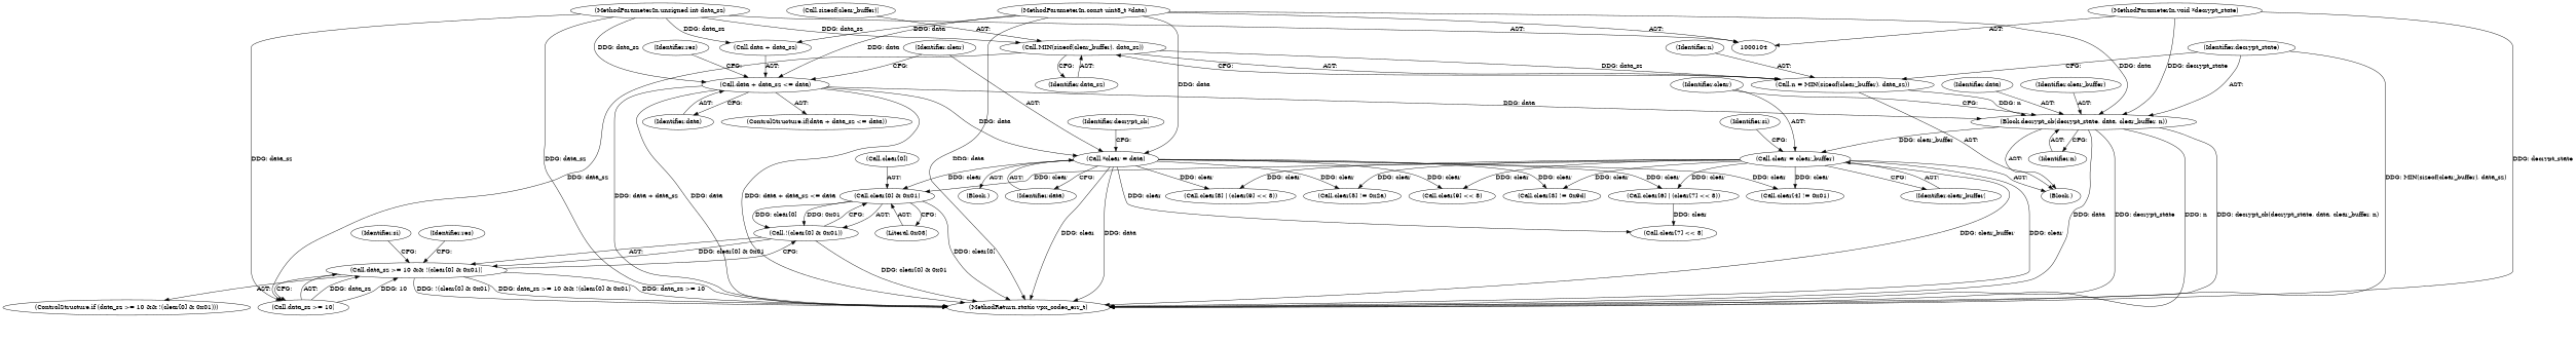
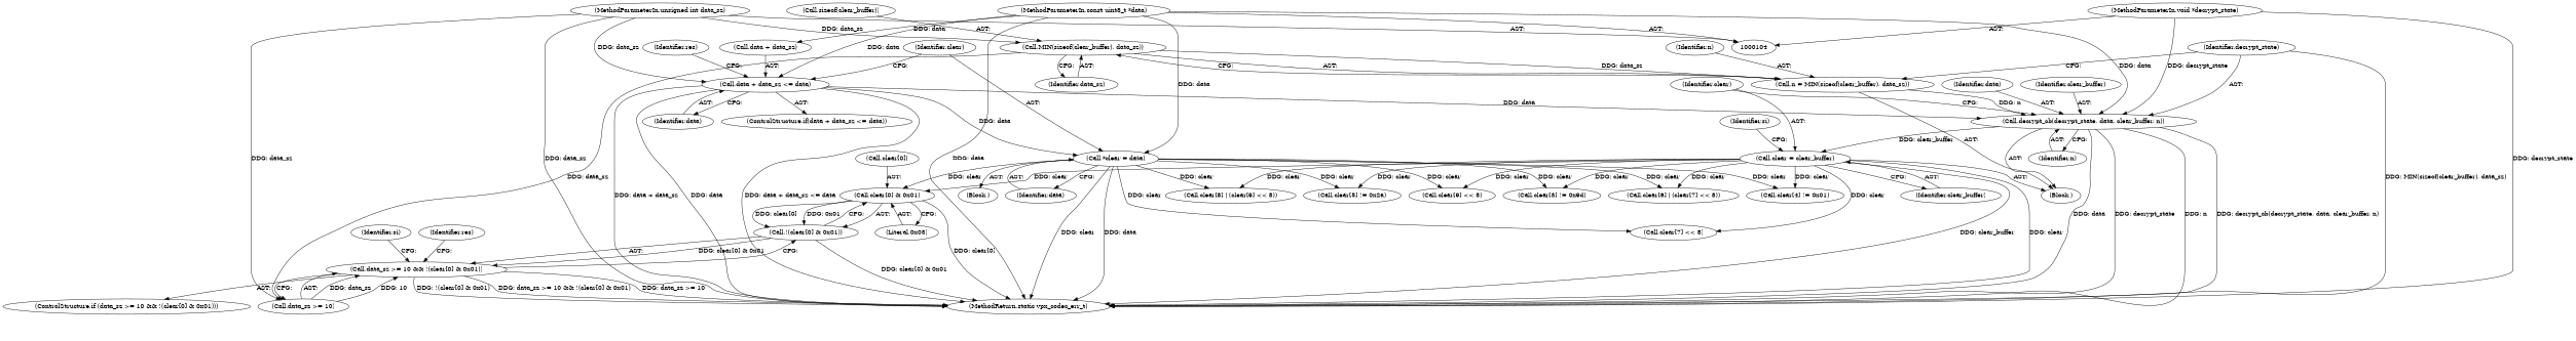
  digraph {
    n1 [label="(Call,clear[0] & 0x01)"]
    n2 [label="(Call,!(clear[0] & 0x01))"]
    n3 [label="(Literal,0x03)"]
    n4 [label="(MethodReturn,static vpx_codec_err_t)"]
    n5 [label="(Call,data_sz >= 10 && !(clear[0] & 0x01))"]
    n6 [label="(Call,*clear = data)"]
    n7 [label="(Call,clear[9] << 8)"]
    n8 [label="(Call,clear[8] | (clear[9] << 8))"]
    n9 [label="(Call,clear[7] << 8)"]
    n10 [label="(Call,clear[4] != 0x01)"]
    n11 [label="(Block,)"]
    n12 [label="(Call,clear[5] != 0x2a)"]
    n13 [label="(Call,clear[3] != 0x9d)"]
    n14 [label="(Identifier,data)"]
    n15 [label="(Call,clear[6] | (clear[7] << 8))"]
    n16 [label="(Call,data + data_sz <= data)"]
-   n17 [label="(Block,decrypt_cb(decrypt_state, data, clear_buffer, n))"]
+   n17 [label="(Call,decrypt_cb(decrypt_state, data, clear_buffer, n))"]
    n18 [label="(Identifier,data)"]
    n19 [label="(ControlStructure,if(data + data_sz <= data))"]
    n20 [label="(Call,clear = clear_buffer)"]
    n21 [label="(Block,)"]
    n22 [label="(Identifier,n)"]
    n23 [label="(MethodParameterIn,const uint8_t *data)"]
    n24 [label="(Call,data + data_sz)"]
    1000104
    n26 [label="(MethodParameterIn,unsigned int data_sz)"]
    n27 [label="(Call,MIN(sizeof(clear_buffer), data_sz))"]
    n28 [label="(Call,data_sz >= 10)"]
    n29 [label="(Call,n = MIN(sizeof(clear_buffer), data_sz))"]
    n30 [label="(Identifier,data_sz)"]
    n31 [label="(Identifier,clear_buffer)"]
    n32 [label="(MethodParameterIn,void *decrypt_state)"]
    n33 [label="(ControlStructure,if (data_sz >= 10 && !(clear[0] & 0x01)))"]
    n34 [label="(Identifier,clear)"]
    n35 [label="(Call,sizeof(clear_buffer))"]
    n36 [label="(Identifier,si)"]
    n37 [label="(Call,clear[0])"]
    n38 [label="(Identifier,decrypt_state)"]
    n39 [label="(Identifier,data)"]
    n40 [label="(Identifier,res)"]
    n41 [label="(Identifier,res)"]
-   n42 [label="(Identifier,decrypt_cb)"]
    n43 [label="(Identifier,si)"]
    n44 [label="(Identifier,n)"]
    n45 [label="(Identifier,clear)"]
    n46 [label="(Identifier,clear_buffer)"]
    n1 -> n2 [label="AST: "]
    n1 -> n2 [label="DDG: clear[0]"]
    n1 -> n2 [label="DDG: 0x01"]
    n1 -> n3 [label="CFG: "]
    n1 -> n4 [label="DDG: clear[0]"]
    n2 -> n1 [label="CFG: "]
    n2 -> n4 [label="DDG: clear[0] & 0x01"]
    n2 -> n5 [label="AST: "]
    n2 -> n5 [label="DDG: clear[0] & 0x01"]
    n3 -> n1 [label="AST: "]
    n5 -> n2 [label="CFG: "]
    n5 -> n4 [label="DDG: data_sz >= 10"]
    n5 -> n4 [label="DDG: !(clear[0] & 0x01)"]
    n5 -> n4 [label="DDG: data_sz >= 10 && !(clear[0] & 0x01)"]
    n5 -> n28 [label="CFG: "]
    n5 -> n33 [label="AST: "]
    n6 -> n1 [label="DDG: clear"]
    n6 -> n4 [label="DDG: clear"]
    n6 -> n4 [label="DDG: data"]
    n6 -> n7 [label="DDG: clear"]
    n6 -> n8 [label="DDG: clear"]
    n6 -> n9 [label="DDG: clear"]
    n6 -> n10 [label="DDG: clear"]
    n6 -> n11 [label="AST: "]
    n6 -> n12 [label="DDG: clear"]
    n6 -> n13 [label="DDG: clear"]
    n6 -> n14 [label="CFG: "]
    n6 -> n15 [label="DDG: clear"]
    n14 -> n6 [label="AST: "]
    n16 -> n4 [label="DDG: data + data_sz"]
    n16 -> n4 [label="DDG: data"]
    n16 -> n4 [label="DDG: data + data_sz <= data"]
    n16 -> n6 [label="DDG: data"]
    n16 -> n17 [label="DDG: data"]
    n16 -> n18 [label="CFG: "]
    n16 -> n19 [label="AST: "]
    n17 -> n4 [label="DDG: decrypt_cb(decrypt_state, data, clear_buffer, n)"]
    n17 -> n4 [label="DDG: data"]
    n17 -> n4 [label="DDG: decrypt_state"]
    n17 -> n4 [label="DDG: n"]
    n17 -> n20 [label="DDG: clear_buffer"]
    n17 -> n21 [label="AST: "]
    n17 -> n22 [label="CFG: "]
    n18 -> n16 [label="AST: "]
    n20 -> n1 [label="DDG: clear"]
    n20 -> n4 [label="DDG: clear_buffer"]
    n20 -> n4 [label="DDG: clear"]
    n20 -> n7 [label="DDG: clear"]
    n20 -> n8 [label="DDG: clear"]
-   n15 -> n9 [label="DDG: clear"]
+   n20 -> n9 [label="DDG: clear"]
    n20 -> n10 [label="DDG: clear"]
    n20 -> n12 [label="DDG: clear"]
    n20 -> n13 [label="DDG: clear"]
    n20 -> n15 [label="DDG: clear"]
    n20 -> n21 [label="AST: "]
    n20 -> n31 [label="CFG: "]
    n22 -> n17 [label="AST: "]
    n23 -> n4 [label="DDG: data"]
    n23 -> n6 [label="DDG: data"]
    n23 -> n16 [label="DDG: data"]
    n23 -> n17 [label="DDG: data"]
    n23 -> n24 [label="DDG: data"]
    n23 -> 1000104 [label="AST: "]
    n24 -> n16 [label="AST: "]
    n26 -> n4 [label="DDG: data_sz"]
    n26 -> n16 [label="DDG: data_sz"]
-   n26 -> n24 [label="DDG: data_sz"]
    n26 -> 1000104 [label="AST: "]
    n26 -> n27 [label="DDG: data_sz"]
    n26 -> n28 [label="DDG: data_sz"]
    n27 -> n28 [label="DDG: data_sz"]
    n27 -> n29 [label="AST: "]
    n27 -> n29 [label="DDG: data_sz"]
    n27 -> n30 [label="CFG: "]
    n28 -> n5 [label="AST: "]
    n28 -> n5 [label="DDG: data_sz"]
    n28 -> n5 [label="DDG: 10"]
    n29 -> n17 [label="DDG: n"]
    n29 -> n21 [label="AST: "]
    n29 -> n27 [label="CFG: "]
    n30 -> n27 [label="AST: "]
    n31 -> n20 [label="AST: "]
    n32 -> n4 [label="DDG: decrypt_state"]
    n32 -> n17 [label="DDG: decrypt_state"]
    n32 -> 1000104 [label="AST: "]
    n34 -> n6 [label="AST: "]
    n34 -> n16 [label="CFG: "]
    n35 -> n27 [label="AST: "]
    n36 -> n5 [label="CFG: "]
    n37 -> n1 [label="AST: "]
    n38 -> n4 [label="DDG: MIN(sizeof(clear_buffer), data_sz)"]
    n38 -> n17 [label="AST: "]
    n38 -> n29 [label="CFG: "]
    n39 -> n17 [label="AST: "]
    n40 -> n5 [label="CFG: "]
    n41 -> n16 [label="CFG: "]
-   n42 -> n6 [label="CFG: "]
    n43 -> n20 [label="CFG: "]
    n44 -> n29 [label="AST: "]
    n45 -> n17 [label="CFG: "]
    n45 -> n20 [label="AST: "]
    n46 -> n17 [label="AST: "]
  }
